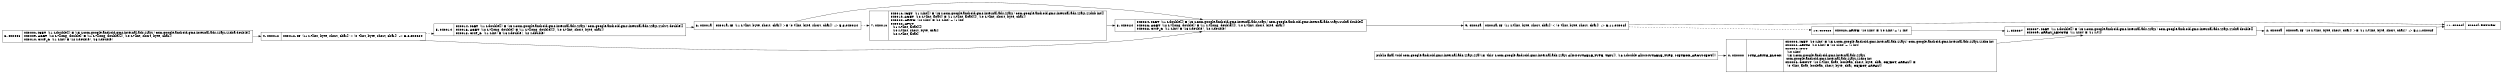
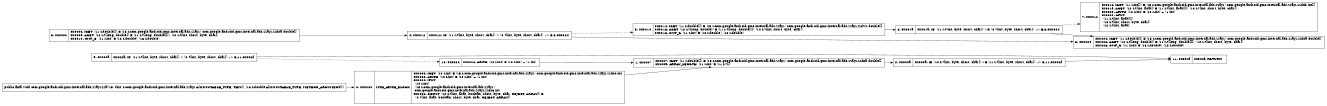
  digraph {
    rankdir=LR
    node [shape=record]
    n1 [label="{0\:\ 0x0000|MTH_ARITH_BLOCK\l|0x0000: IGET  (r0 I:int) = (r5 I:com.google.android.gms.internal.ads.zzayr) com.google.android.gms.internal.ads.zzayr.zzdxc int \l0x0002: ARITH  (r0 I:int) = (r0 I:int) + (1 int) \l0x0004: IPUT  \l  (r0 I:int)\l  (r5 I:com.google.android.gms.internal.ads.zzayr)\l com.google.android.gms.internal.ads.zzayr.zzdxc int \l0x0006: CONST  (r0 I:?[int, float, boolean, short, byte, char, OBJECT, ARRAY]) = \l  (0 ?[int, float, boolean, short, byte, char, OBJECT, ARRAY])\l \l}"]
    n2 [label="{1\:\ 0x0007|0x0007: IGET  (r1 I:double[]) = (r5 I:com.google.android.gms.internal.ads.zzayr) com.google.android.gms.internal.ads.zzayr.zzdxa double[] \l0x0009: ARRAY_LENGTH  (r1 I:int) = (r1 I:?[]) \l}"]
    n3 [label="{2\:\ 0x000a|0x000a: IF  (r0 I:?[int, byte, short, char]) \>= (r1 I:?[int, byte, short, char])  \-\> B:11:0x002f \l}"]
    n4 [label="{11\:\ 0x002f|0x002f: RETURN   \l}"]
    n5 [label="{3\:\ 0x000c|0x000c: IGET  (r1 I:double[]) = (r5 I:com.google.android.gms.internal.ads.zzayr) com.google.android.gms.internal.ads.zzayr.zzdxa double[] \l0x000e: AGET  (r2 I:?[long, double]) = (r1 I:?[long, double][]), (r0 I:?[int, short, byte, char]) \l0x0010: CMP_G  (r1 I:int) = (r2 I:double), (r6 I:double) \l}"]
    n6 [label="{4\:\ 0x0012|0x0012: IF  (r1 I:?[int, byte, short, char]) \> (0 ?[int, byte, short, char])  \-\> B:8:0x0024 \l}"]
    n7 [label="{5\:\ 0x0014|0x0014: IGET  (r1 I:double[]) = (r5 I:com.google.android.gms.internal.ads.zzayr) com.google.android.gms.internal.ads.zzayr.zzdwz double[] \l0x0016: AGET  (r2 I:?[long, double]) = (r1 I:?[long, double][]), (r0 I:?[int, short, byte, char]) \l0x0018: CMP_G  (r1 I:int) = (r6 I:double), (r2 I:double) \l}"]
    n8 [label="{8\:\ 0x0024|0x0024: IGET  (r1 I:double[]) = (r5 I:com.google.android.gms.internal.ads.zzayr) com.google.android.gms.internal.ads.zzayr.zzdxa double[] \l0x0026: AGET  (r2 I:?[long, double]) = (r1 I:?[long, double][]), (r0 I:?[int, short, byte, char]) \l0x0028: CMP_G  (r1 I:int) = (r6 I:double), (r2 I:double) \l}"]
    n9 [label="{6\:\ 0x001a|0x001a: IF  (r1 I:?[int, byte, short, char]) \>= (0 ?[int, byte, short, char])  \-\> B:8:0x0024 \l}"]
    n10 [label="{9\:\ 0x002a|0x002a: IF  (r1 I:?[int, byte, short, char]) \< (0 ?[int, byte, short, char])  \-\> B:11:0x002f \l}"]
    n11 [label="{7\:\ 0x001c|0x001c: IGET  (r1 I:int[]) = (r5 I:com.google.android.gms.internal.ads.zzayr) com.google.android.gms.internal.ads.zzayr.zzdxb int[] \l0x001e: AGET  (r2 I:?[int, float]) = (r1 I:?[int, float][]), (r0 I:?[int, short, byte, char]) \l0x0020: ARITH  (r2 I:int) = (r2 I:int) + (1 int) \l0x0022: APUT  \l  (r1 I:?[int, float][])\l  (r0 I:?[int, short, byte, char])\l  (r2 I:?[int, float])\l \l}"]
    n12 [label="{10\:\ 0x002c|0x002c: ARITH  (r0 I:int) = (r0 I:int) + (1 int) \l}"]
    n13 [label="{public final void com.google.android.gms.internal.ads.zzayr.zza((r5 'this' I:com.google.android.gms.internal.ads.zzayr A[IMMUTABLE_TYPE, THIS]), (r6 I:double A[IMMUTABLE_TYPE, METHOD_ARGUMENT])) }"]
    n1 -> n2
    n2 -> n3
    n3 -> n4
    n5 -> n6
    n6 -> n7 [style=dashed]
    n6 -> n8
    n7 -> n9
-   n8 -> n10
    n9 -> n8
    n9 -> n11 [style=dashed]
    n10 -> n4
    n10 -> n12 [style=dashed]
-   n11 -> n8
    n12 -> n2
    n13 -> n1
  }
